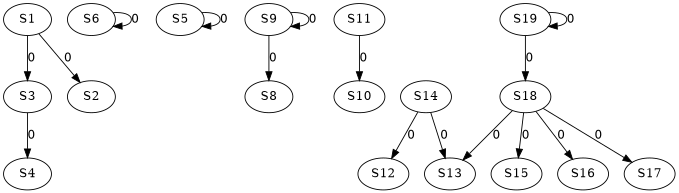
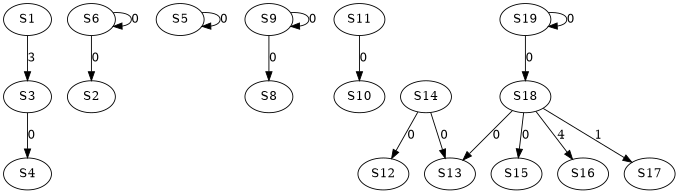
  strict digraph {
    S1
    S2
    S3
    S4
    S5
    S6
    S9
    S8
    S11
    S10
    S14
    S12
    S13
    S18
    S15
    S16
    S17
    S19
-   S1 -> S2 [label=0]
-   S1 -> S3 [label=0]
+   S6 -> S2 [label=0]
+   S1 -> S3 [label=3]
    S3 -> S4 [label=0]
    S5 -> S5 [label=0]
    S6 -> S6 [label=0]
    S9 -> S9 [label=0]
    S9 -> S8 [label=0]
    S11 -> S10 [label=0]
    S14 -> S12 [label=0]
    S14 -> S13 [label=0]
    S18 -> S13 [label=0]
    S18 -> S15 [label=0]
-   S18 -> S16 [label=0]
-   S18 -> S17 [label=0]
+   S18 -> S16 [label=4]
+   S18 -> S17 [label=1]
    S19 -> S18 [label=0]
    S19 -> S19 [label=0]
  }
